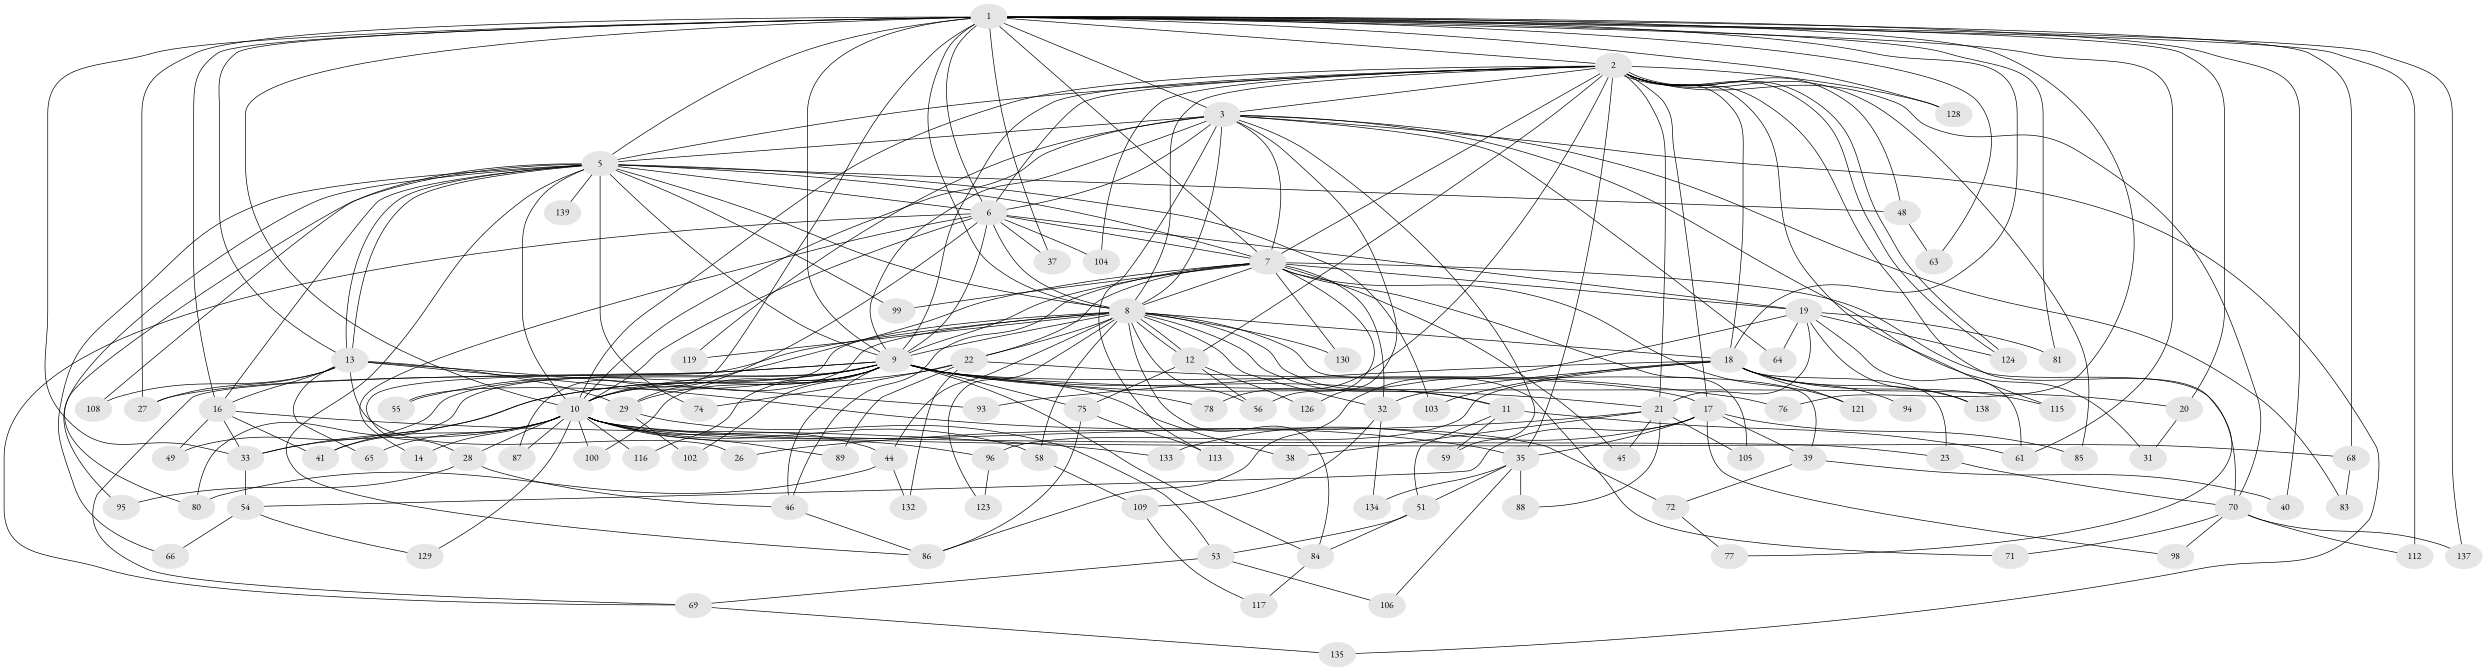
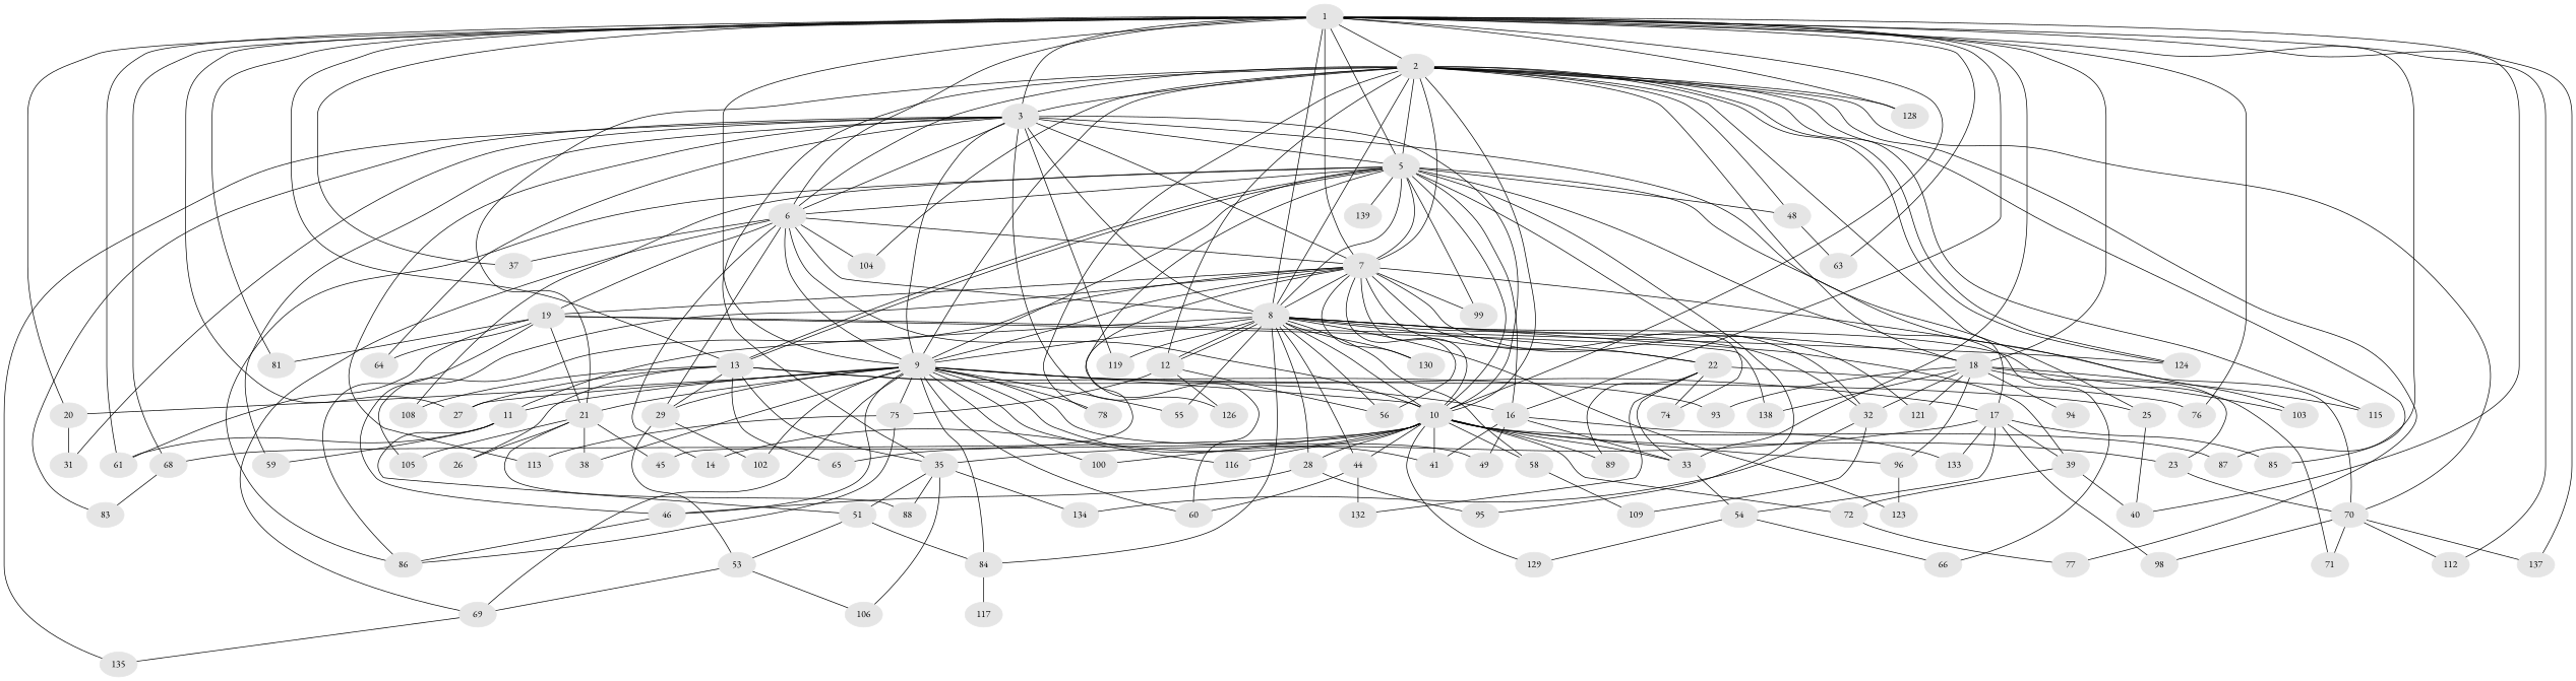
  graph {
    fontname="EB Garamond"
    node [color=gray90 fontname="EB Garamond" style=filled]
    edge [fontname="EB Garamond"]
    1 [super="+4"]
    2 [super="+42"]
    3 [super="+24"]
    5 [super="+57"]
    6
    7 [super="+92"]
    8 [super="+67"]
    9 [super="+15"]
    10 [super="+62"]
    13 [super="+91"]
    16 [super="+60"]
    18 [super="+136"]
    20
    27 [super="+52"]
    33 [super="+127"]
    37
    40 [super="+118"]
    61
    63
    68
    76
    81
    87
    112
    128
    137
    12 [super="+50"]
    17 [super="+34"]
    21 [super="+71"]
    35 [super="+36"]
    48
    70 [super="+110"]
    77
    78
    85
    104
    115
    124
+   25
    31
    59
    64
    83
    113
    119
    126
    135
    66
    74
-   80
+   80 [label=60]
    86 [super="+114"]
    95
    99
    103
    108
    139
    14
    19 [super="+140"]
    29 [super="+47"]
    69 [super="+90"]
    22 [super="+79"]
    32 [super="+125"]
    45
    46 [super="+82"]
    56 [super="+131"]
    105
    121
    130
    11 [super="+122"]
    28 [super="+43"]
    39
    44 [super="+120"]
    55
    58
    n75 [label=71]
    84 [super="+101"]
    123
    38
    41 [super="+107"]
    49
    75 [super="+97"]
    100
    102
    116
    23
    65
    72
    89
    96
    129
    26
    93
    133
    94
    138
    54
    98
    88
    51
    134
    106
    53
    132
    109
    117
    1 -- 2 [weight=2]
    1 -- 3 [weight=2]
    1 -- 5 [weight=2]
    1 -- 6 [weight=2]
    1 -- 7 [weight=2]
    1 -- 8 [weight=2]
    1 -- 9 [weight=3]
    1 -- 10 [weight=2]
    1 -- 13
    1 -- 16
    1 -- 18
    1 -- 20
    1 -- 27
    1 -- 33
    1 -- 37
    1 -- 40
    1 -- 61
    1 -- 63
    1 -- 68
    1 -- 76
    1 -- 81
    1 -- 87
    1 -- 112
    1 -- 128
    1 -- 137
    2 -- 3 [weight=2]
    2 -- 5
    2 -- 6
    2 -- 7
    2 -- 8
    2 -- 9
    2 -- 10
    2 -- 18
    2 -- 128
    2 -- 12
    2 -- 17
    2 -- 21
    2 -- 35
    2 -- 48
    2 -- 70
    2 -- 77
    2 -- 78
    2 -- 85
    2 -- 104
    2 -- 115
    2 -- 124
    2 -- 124
    3 -- 5
    3 -- 6
    3 -- 7
    3 -- 8 [weight=2]
    3 -- 9
    3 -- 10
+   3 -- 25
    3 -- 31
    3 -- 59
    3 -- 64
    3 -- 83
    3 -- 113
    3 -- 119
    3 -- 126
    3 -- 135
    5 -- 6
    5 -- 7
    5 -- 8
    5 -- 9
    5 -- 10 [weight=2]
    5 -- 13
    5 -- 13
    5 -- 16
    5 -- 48
    5 -- 66
    5 -- 74
    5 -- 80
    5 -- 86
    5 -- 95
    5 -- 99
    5 -- 103
    5 -- 108
    5 -- 139
    6 -- 7
    6 -- 8
    6 -- 9
    6 -- 10
    6 -- 37
    6 -- 104
    6 -- 14
    6 -- 19
    6 -- 29
    6 -- 69
    7 -- 8 [weight=2]
    7 -- 9
    7 -- 10
    7 -- 70
    7 -- 99
    7 -- 19
    7 -- 22
    7 -- 32
    7 -- 45
    7 -- 46
    7 -- 56
    7 -- 105
    7 -- 121
    7 -- 130
    8 -- 9
    8 -- 10
    8 -- 18
    8 -- 12
    8 -- 12
    8 -- 119
    8 -- 22 [weight=2]
    8 -- 32
    8 -- 56
    8 -- 130
    8 -- 11
    8 -- 28
    8 -- 39
    8 -- 44
    8 -- 55
    8 -- 58
    8 -- n75
    8 -- 84
    8 -- 123
    9 -- 10
    9 -- 20
    9 -- 27
    9 -- 17 [weight=2]
    9 -- 21
    9 -- 78
+   9 -- 25
    9 -- 80
    9 -- 29
    9 -- 69
    9 -- 46
    9 -- 11
    9 -- 55
    9 -- 84
    9 -- 38
    9 -- 41
    9 -- 49
    9 -- 75
    9 -- 100
    9 -- 102
    9 -- 116
    10 -- 33
    10 -- 68
    10 -- 87
    10 -- 14
    10 -- 28 [weight=2]
    10 -- 44
    10 -- 58
    10 -- 41
    10 -- 100
    10 -- 116
    10 -- 23
    10 -- 65
    10 -- 72
    10 -- 89
    10 -- 96
    10 -- 129
    13 -- 16
    13 -- 27
    13 -- 35
    13 -- 108
    13 -- 29
    13 -- 65
    13 -- 26
    13 -- 93
    16 -- 33
    16 -- 41
    16 -- 49
    16 -- 133
    18 -- 115
    18 -- 103
    18 -- 32
    18 -- 121
    18 -- 23
    18 -- 96
    18 -- 93
    18 -- 94
    18 -- 138
    20 -- 31
    33 -- 54
    68 -- 83
    12 -- 126
    12 -- 56
    12 -- 75
    17 -- 35
    17 -- 85
    17 -- 39
    17 -- 133
    17 -- 54
    17 -- 98
    21 -- 45
    21 -- 105
    21 -- 38
    21 -- 26
    21 -- 88
    35 -- 88
    35 -- 51
    35 -- 134
    35 -- 106
    48 -- 63
    70 -- 112
    70 -- 137
    70 -- n75
    70 -- 98
+   25 -- 40
    19 -- 61
    19 -- 81
    19 -- 21
    19 -- 124
    19 -- 64
    19 -- 86
    19 -- 138
    29 -- 102
    29 -- 53
    69 -- 135
    22 -- 33
    22 -- 76
    22 -- 74
    22 -- 89
    22 -- 132
    32 -- 134
    32 -- 109
    46 -- 86
    11 -- 61
    11 -- 59
    11 -- 51
    28 -- 95
    28 -- 46
    39 -- 40
    39 -- 72
    44 -- 80
    44 -- 132
    58 -- 109
    84 -- 117
    75 -- 113
    75 -- 86
    23 -- 70
    72 -- 77
    96 -- 123
    54 -- 66
    54 -- 129
    51 -- 84
    51 -- 53
    53 -- 69
    53 -- 106
-   109 -- 117
  }
